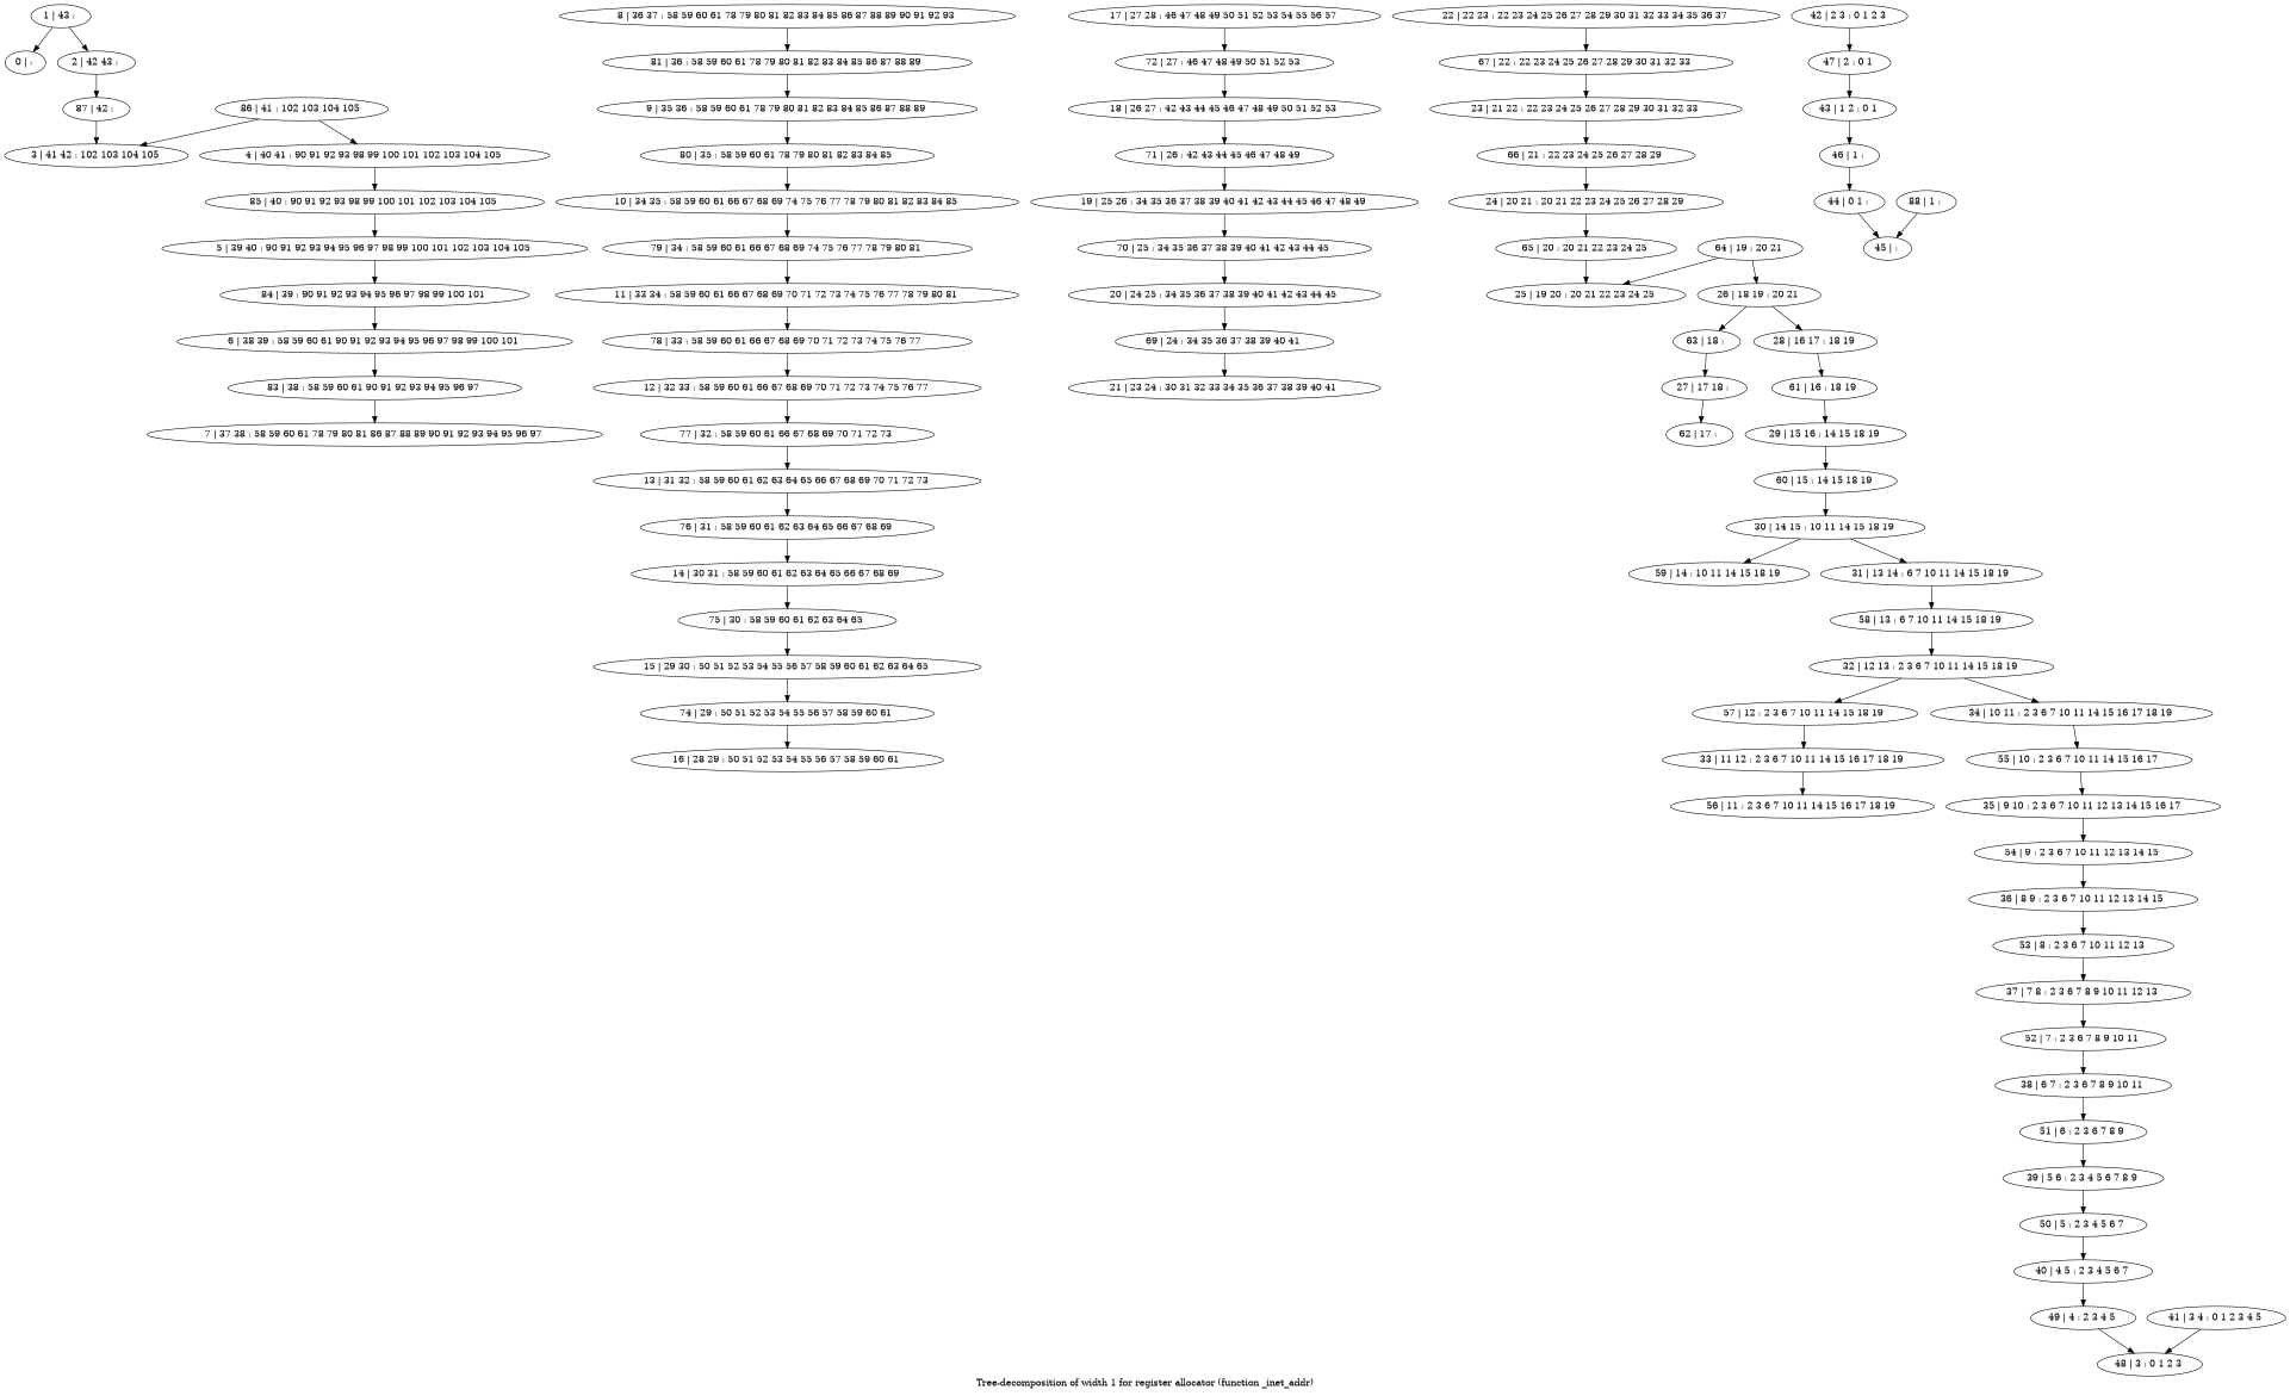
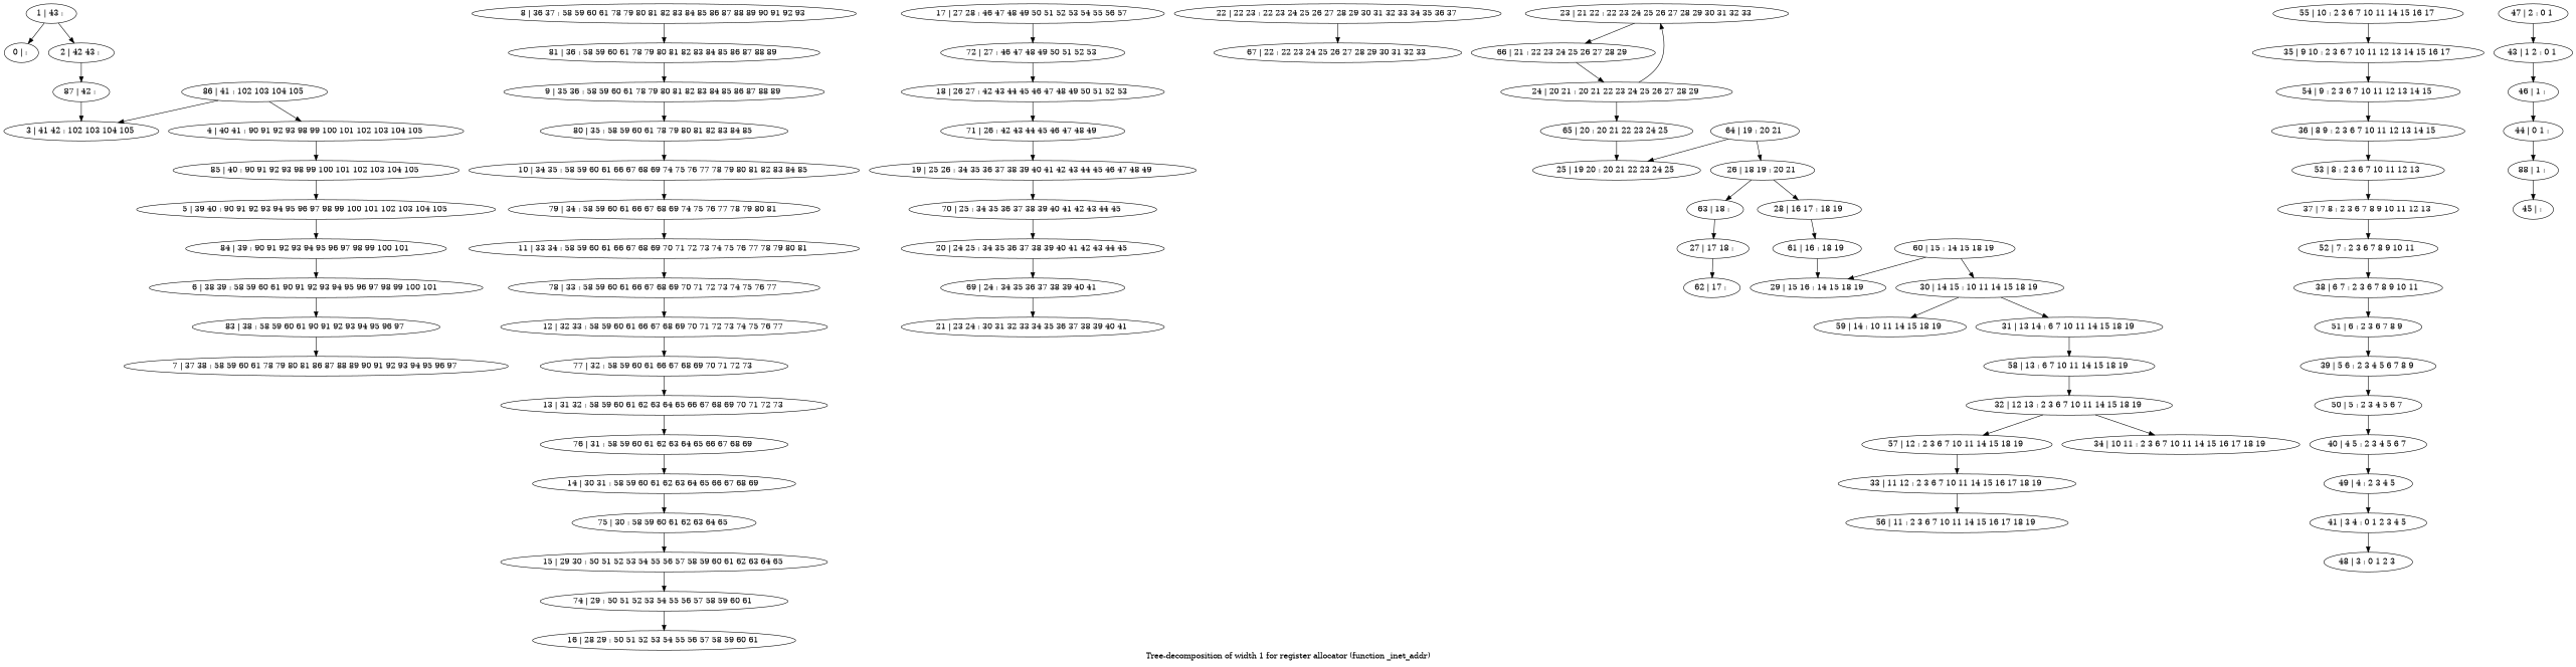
  digraph {
    label="Tree-decomposition of width 1 for register allocator (function _inet_addr)"
    n1 [label="0 | : "]
    n2 [label="1 | 43 : "]
    n3 [label="2 | 42 43 : "]
    n4 [label="87 | 42 : "]
    n5 [label="3 | 41 42 : 102 103 104 105 "]
    n6 [label="86 | 41 : 102 103 104 105 "]
    n7 [label="4 | 40 41 : 90 91 92 93 98 99 100 101 102 103 104 105 "]
    n8 [label="85 | 40 : 90 91 92 93 98 99 100 101 102 103 104 105 "]
    n9 [label="5 | 39 40 : 90 91 92 93 94 95 96 97 98 99 100 101 102 103 104 105 "]
    n10 [label="84 | 39 : 90 91 92 93 94 95 96 97 98 99 100 101 "]
    n11 [label="6 | 38 39 : 58 59 60 61 90 91 92 93 94 95 96 97 98 99 100 101 "]
    n12 [label="83 | 38 : 58 59 60 61 90 91 92 93 94 95 96 97 "]
    n13 [label="7 | 37 38 : 58 59 60 61 78 79 80 81 86 87 88 89 90 91 92 93 94 95 96 97 "]
    n14 [label="8 | 36 37 : 58 59 60 61 78 79 80 81 82 83 84 85 86 87 88 89 90 91 92 93 "]
    n15 [label="81 | 36 : 58 59 60 61 78 79 80 81 82 83 84 85 86 87 88 89 "]
    n16 [label="9 | 35 36 : 58 59 60 61 78 79 80 81 82 83 84 85 86 87 88 89 "]
    n17 [label="80 | 35 : 58 59 60 61 78 79 80 81 82 83 84 85 "]
    n18 [label="10 | 34 35 : 58 59 60 61 66 67 68 69 74 75 76 77 78 79 80 81 82 83 84 85 "]
    n19 [label="79 | 34 : 58 59 60 61 66 67 68 69 74 75 76 77 78 79 80 81 "]
    n20 [label="11 | 33 34 : 58 59 60 61 66 67 68 69 70 71 72 73 74 75 76 77 78 79 80 81 "]
    n21 [label="78 | 33 : 58 59 60 61 66 67 68 69 70 71 72 73 74 75 76 77 "]
    n22 [label="12 | 32 33 : 58 59 60 61 66 67 68 69 70 71 72 73 74 75 76 77 "]
    n23 [label="77 | 32 : 58 59 60 61 66 67 68 69 70 71 72 73 "]
    n24 [label="13 | 31 32 : 58 59 60 61 62 63 64 65 66 67 68 69 70 71 72 73 "]
    n25 [label="76 | 31 : 58 59 60 61 62 63 64 65 66 67 68 69 "]
    n26 [label="14 | 30 31 : 58 59 60 61 62 63 64 65 66 67 68 69 "]
    n27 [label="75 | 30 : 58 59 60 61 62 63 64 65 "]
    n28 [label="15 | 29 30 : 50 51 52 53 54 55 56 57 58 59 60 61 62 63 64 65 "]
    n29 [label="74 | 29 : 50 51 52 53 54 55 56 57 58 59 60 61 "]
    n30 [label="16 | 28 29 : 50 51 52 53 54 55 56 57 58 59 60 61 "]
    n31 [label="17 | 27 28 : 46 47 48 49 50 51 52 53 54 55 56 57 "]
    n32 [label="72 | 27 : 46 47 48 49 50 51 52 53 "]
    n33 [label="18 | 26 27 : 42 43 44 45 46 47 48 49 50 51 52 53 "]
    n34 [label="71 | 26 : 42 43 44 45 46 47 48 49 "]
    n35 [label="19 | 25 26 : 34 35 36 37 38 39 40 41 42 43 44 45 46 47 48 49 "]
    n36 [label="70 | 25 : 34 35 36 37 38 39 40 41 42 43 44 45 "]
    n37 [label="20 | 24 25 : 34 35 36 37 38 39 40 41 42 43 44 45 "]
    n38 [label="69 | 24 : 34 35 36 37 38 39 40 41 "]
    n39 [label="21 | 23 24 : 30 31 32 33 34 35 36 37 38 39 40 41 "]
    n40 [label="22 | 22 23 : 22 23 24 25 26 27 28 29 30 31 32 33 34 35 36 37 "]
    n41 [label="67 | 22 : 22 23 24 25 26 27 28 29 30 31 32 33 "]
    n42 [label="23 | 21 22 : 22 23 24 25 26 27 28 29 30 31 32 33 "]
    n43 [label="66 | 21 : 22 23 24 25 26 27 28 29 "]
    n44 [label="24 | 20 21 : 20 21 22 23 24 25 26 27 28 29 "]
    n45 [label="65 | 20 : 20 21 22 23 24 25 "]
    n46 [label="25 | 19 20 : 20 21 22 23 24 25 "]
    n47 [label="64 | 19 : 20 21 "]
    n48 [label="26 | 18 19 : 20 21 "]
    n49 [label="63 | 18 : "]
    n50 [label="28 | 16 17 : 18 19 "]
    n51 [label="27 | 17 18 : "]
    n52 [label="62 | 17 : "]
    n53 [label="61 | 16 : 18 19 "]
    n54 [label="29 | 15 16 : 14 15 18 19 "]
    n55 [label="60 | 15 : 14 15 18 19 "]
    n56 [label="30 | 14 15 : 10 11 14 15 18 19 "]
    n57 [label="59 | 14 : 10 11 14 15 18 19 "]
    n58 [label="31 | 13 14 : 6 7 10 11 14 15 18 19 "]
    n59 [label="58 | 13 : 6 7 10 11 14 15 18 19 "]
    n60 [label="32 | 12 13 : 2 3 6 7 10 11 14 15 18 19 "]
    n61 [label="57 | 12 : 2 3 6 7 10 11 14 15 18 19 "]
    n62 [label="34 | 10 11 : 2 3 6 7 10 11 14 15 16 17 18 19 "]
    n63 [label="33 | 11 12 : 2 3 6 7 10 11 14 15 16 17 18 19 "]
    n64 [label="56 | 11 : 2 3 6 7 10 11 14 15 16 17 18 19 "]
    n65 [label="55 | 10 : 2 3 6 7 10 11 14 15 16 17 "]
    n66 [label="35 | 9 10 : 2 3 6 7 10 11 12 13 14 15 16 17 "]
    n67 [label="54 | 9 : 2 3 6 7 10 11 12 13 14 15 "]
    n68 [label="36 | 8 9 : 2 3 6 7 10 11 12 13 14 15 "]
    n69 [label="53 | 8 : 2 3 6 7 10 11 12 13 "]
    n70 [label="37 | 7 8 : 2 3 6 7 8 9 10 11 12 13 "]
    n71 [label="52 | 7 : 2 3 6 7 8 9 10 11 "]
    n72 [label="38 | 6 7 : 2 3 6 7 8 9 10 11 "]
    n73 [label="51 | 6 : 2 3 6 7 8 9 "]
    n74 [label="39 | 5 6 : 2 3 4 5 6 7 8 9 "]
    n75 [label="50 | 5 : 2 3 4 5 6 7 "]
    n76 [label="40 | 4 5 : 2 3 4 5 6 7 "]
    n77 [label="49 | 4 : 2 3 4 5 "]
    n78 [label="41 | 3 4 : 0 1 2 3 4 5 "]
    n79 [label="48 | 3 : 0 1 2 3 "]
-   n80 [label="42 | 2 3 : 0 1 2 3 "]
    n81 [label="47 | 2 : 0 1 "]
    n82 [label="43 | 1 2 : 0 1 "]
    n83 [label="46 | 1 : "]
    n84 [label="44 | 0 1 : "]
    n85 [label="88 | 1 : "]
    n86 [label="45 | : "]
    n2 -> n1
    n2 -> n3
    n3 -> n4
    n4 -> n5
    n6 -> n5
    n6 -> n7
    n7 -> n8
    n8 -> n9
    n9 -> n10
    n10 -> n11
    n11 -> n12
    n12 -> n13
    n14 -> n15
    n15 -> n16
    n16 -> n17
    n17 -> n18
    n18 -> n19
    n19 -> n20
    n20 -> n21
    n21 -> n22
    n22 -> n23
    n23 -> n24
    n24 -> n25
    n25 -> n26
    n26 -> n27
    n27 -> n28
    n28 -> n29
    n29 -> n30
    n31 -> n32
    n32 -> n33
    n33 -> n34
    n34 -> n35
    n35 -> n36
    n36 -> n37
    n37 -> n38
    n38 -> n39
    n40 -> n41
-   n41 -> n42
+   n44 -> n42
    n42 -> n43
    n43 -> n44
    n44 -> n45
    n45 -> n46
    n47 -> n46
    n47 -> n48
    n48 -> n49
    n48 -> n50
    n49 -> n51
    n50 -> n53
    n51 -> n52
    n53 -> n54
-   n54 -> n55
+   n55 -> n54
    n55 -> n56
    n56 -> n57
    n56 -> n58
    n58 -> n59
    n59 -> n60
    n60 -> n61
    n60 -> n62
    n61 -> n63
-   n62 -> n65
    n63 -> n64
    n65 -> n66
    n66 -> n67
    n67 -> n68
    n68 -> n69
    n69 -> n70
    n70 -> n71
    n71 -> n72
    n72 -> n73
    n73 -> n74
    n74 -> n75
    n75 -> n76
    n76 -> n77
-   n77 -> n79
+   n77 -> n78
    n78 -> n79
-   n80 -> n81
    n81 -> n82
    n82 -> n83
    n83 -> n84
-   n84 -> n86
+   n84 -> n85
    n85 -> n86
  }
